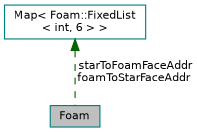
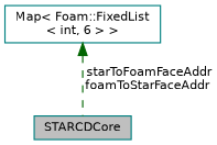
  digraph {
    node [color=teal fontname=Helvetica fontsize=10 shape=record]
-   n1 [fillcolor=grey75 fontcolor=black height=0.2 label=Foam style=filled width=0.4]
+   n1 [fillcolor=grey75 fontcolor=black height=0.2 label=STARCDCore style=filled width=0.4]
    n2 [height=0.2 label="Map\< Foam::FixedList\l\< int, 6 \> \>" width=0.4]
    n2 -> n1 [color=darkgreen dir=back fontname=Helvetica fontsize=10 label=" starToFoamFaceAddr\nfoamToStarFaceAddr" labelfontname=Helvetica labelfontsize=10 style=dashed]
  }
